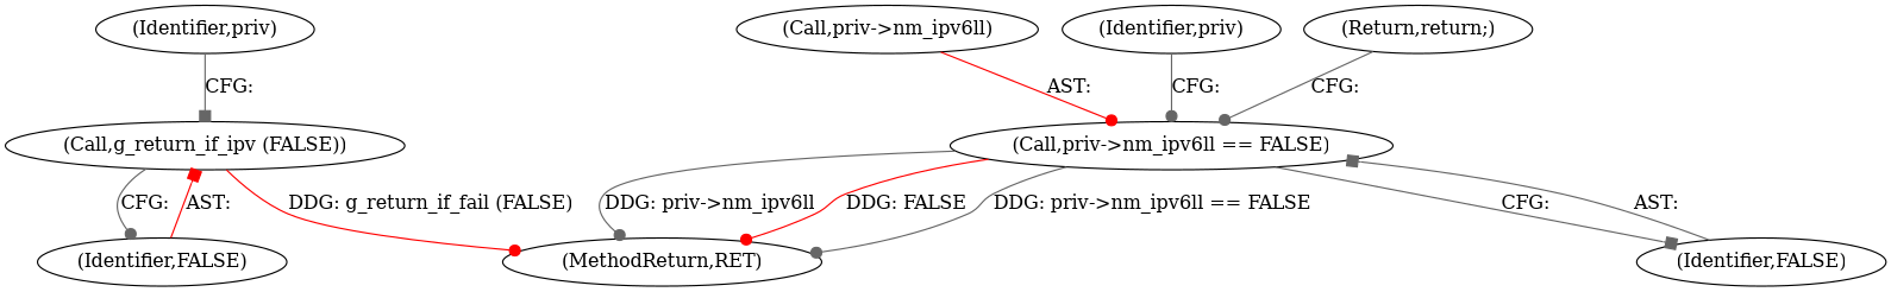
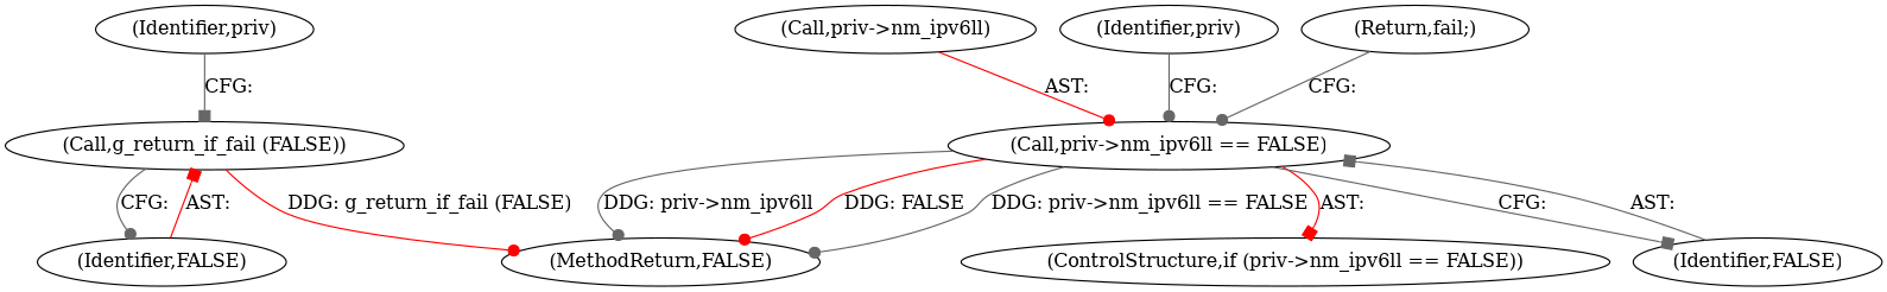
  digraph {
    edge [arrowhead=dot color=gray40]
    n1 [label="(Call,priv->nm_ipv6ll == FALSE)"]
-   n3 [label="(MethodReturn,RET)"]
+   n2 [label="(ControlStructure,if (priv->nm_ipv6ll == FALSE))"]
+   n3 [label="(MethodReturn,FALSE)"]
    n4 [label="(Identifier,FALSE)"]
-   n5 [label="(Call,g_return_if_ipv (FALSE))"]
+   n5 [label="(Call,g_return_if_fail (FALSE))"]
    n6 [label="(Identifier,FALSE)"]
    n7 [label="(Call,priv->nm_ipv6ll)"]
    n8 [label="(Identifier,priv)"]
    n9 [label="(Identifier,priv)"]
-   n10 [label="(Return,return;)"]
+   n10 [label="(Return,fail;)"]
+   n1 -> n2 [arrowhead=box color=red label="AST: "]
    n1 -> n3 [label="DDG: priv->nm_ipv6ll"]
    n1 -> n3 [color=red label="DDG: FALSE"]
    n1 -> n3 [label="DDG: priv->nm_ipv6ll == FALSE"]
    n1 -> n4 [arrowhead=box label="CFG: "]
    n4 -> n1 [arrowhead=box label="AST: "]
    n5 -> n3 [color=red label="DDG: g_return_if_fail (FALSE)"]
    n5 -> n6 [label="CFG: "]
    n6 -> n5 [arrowhead=box color=red label="AST: "]
    n7 -> n1 [color=red label="AST: "]
    n8 -> n5 [arrowhead=box label="CFG: "]
    n9 -> n1 [label="CFG: "]
    n10 -> n1 [label="CFG: "]
  }
